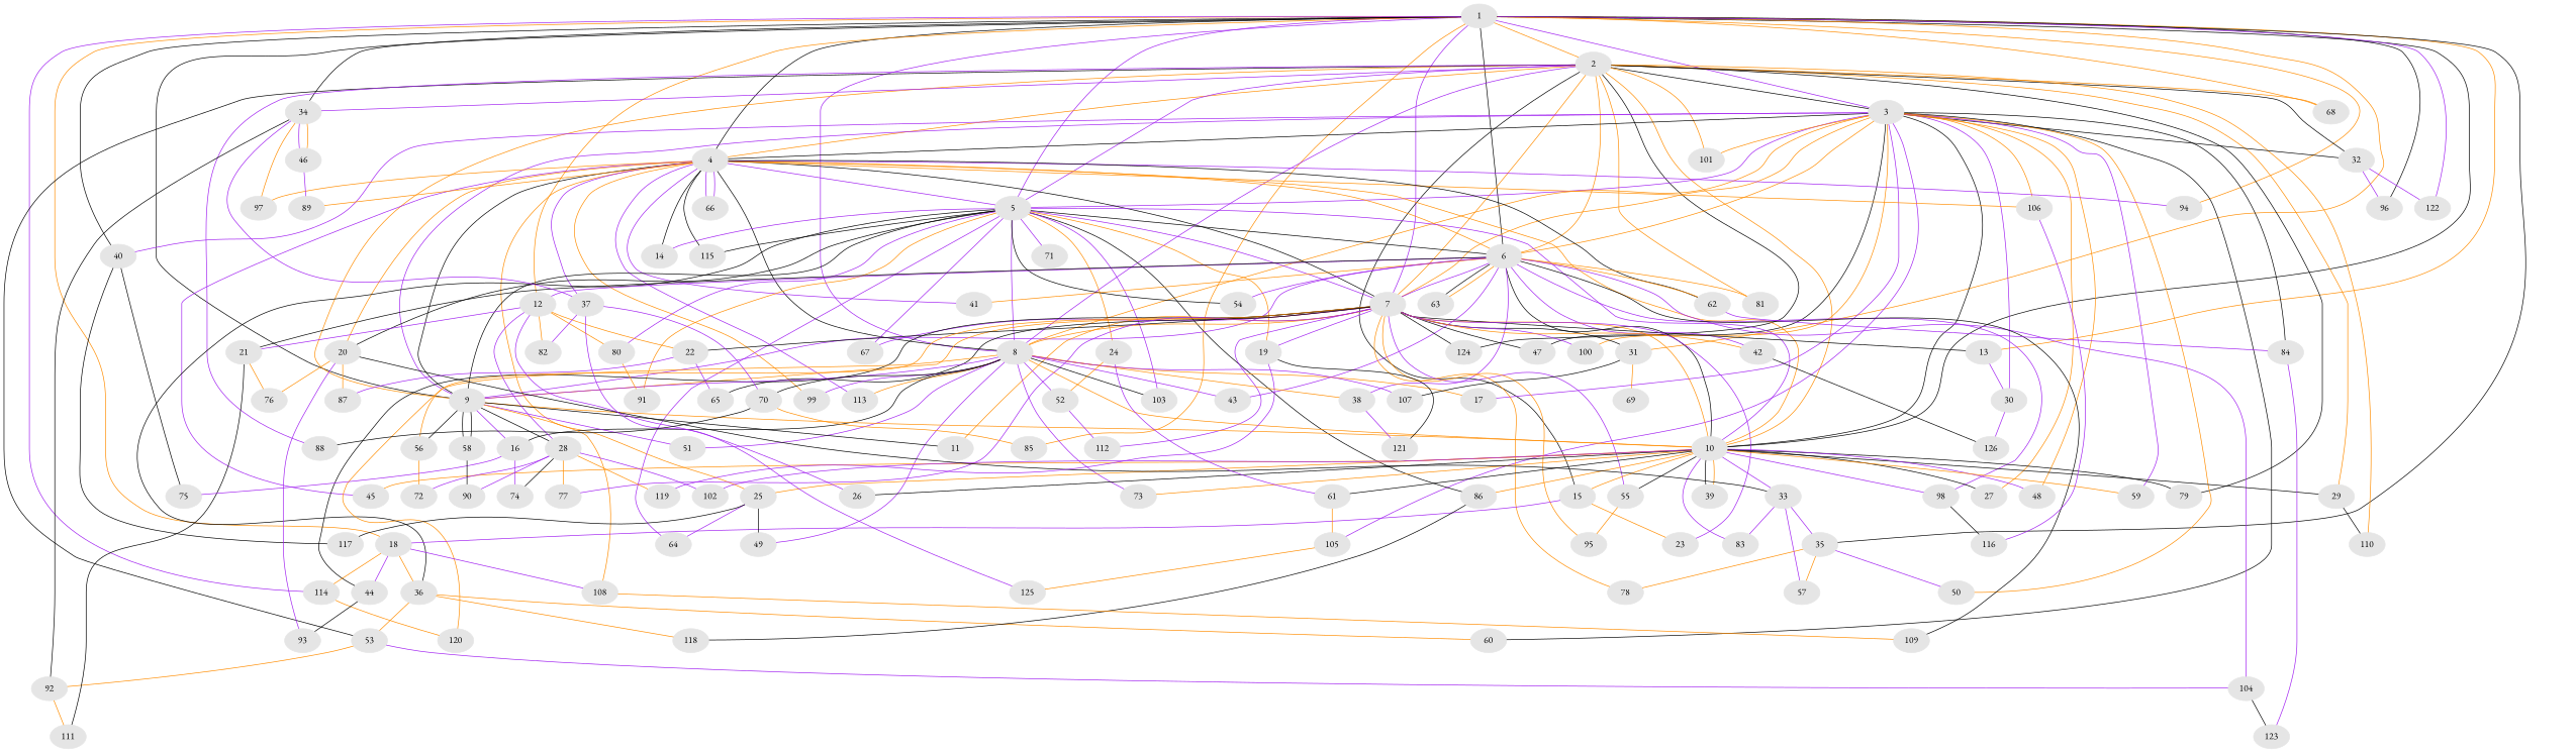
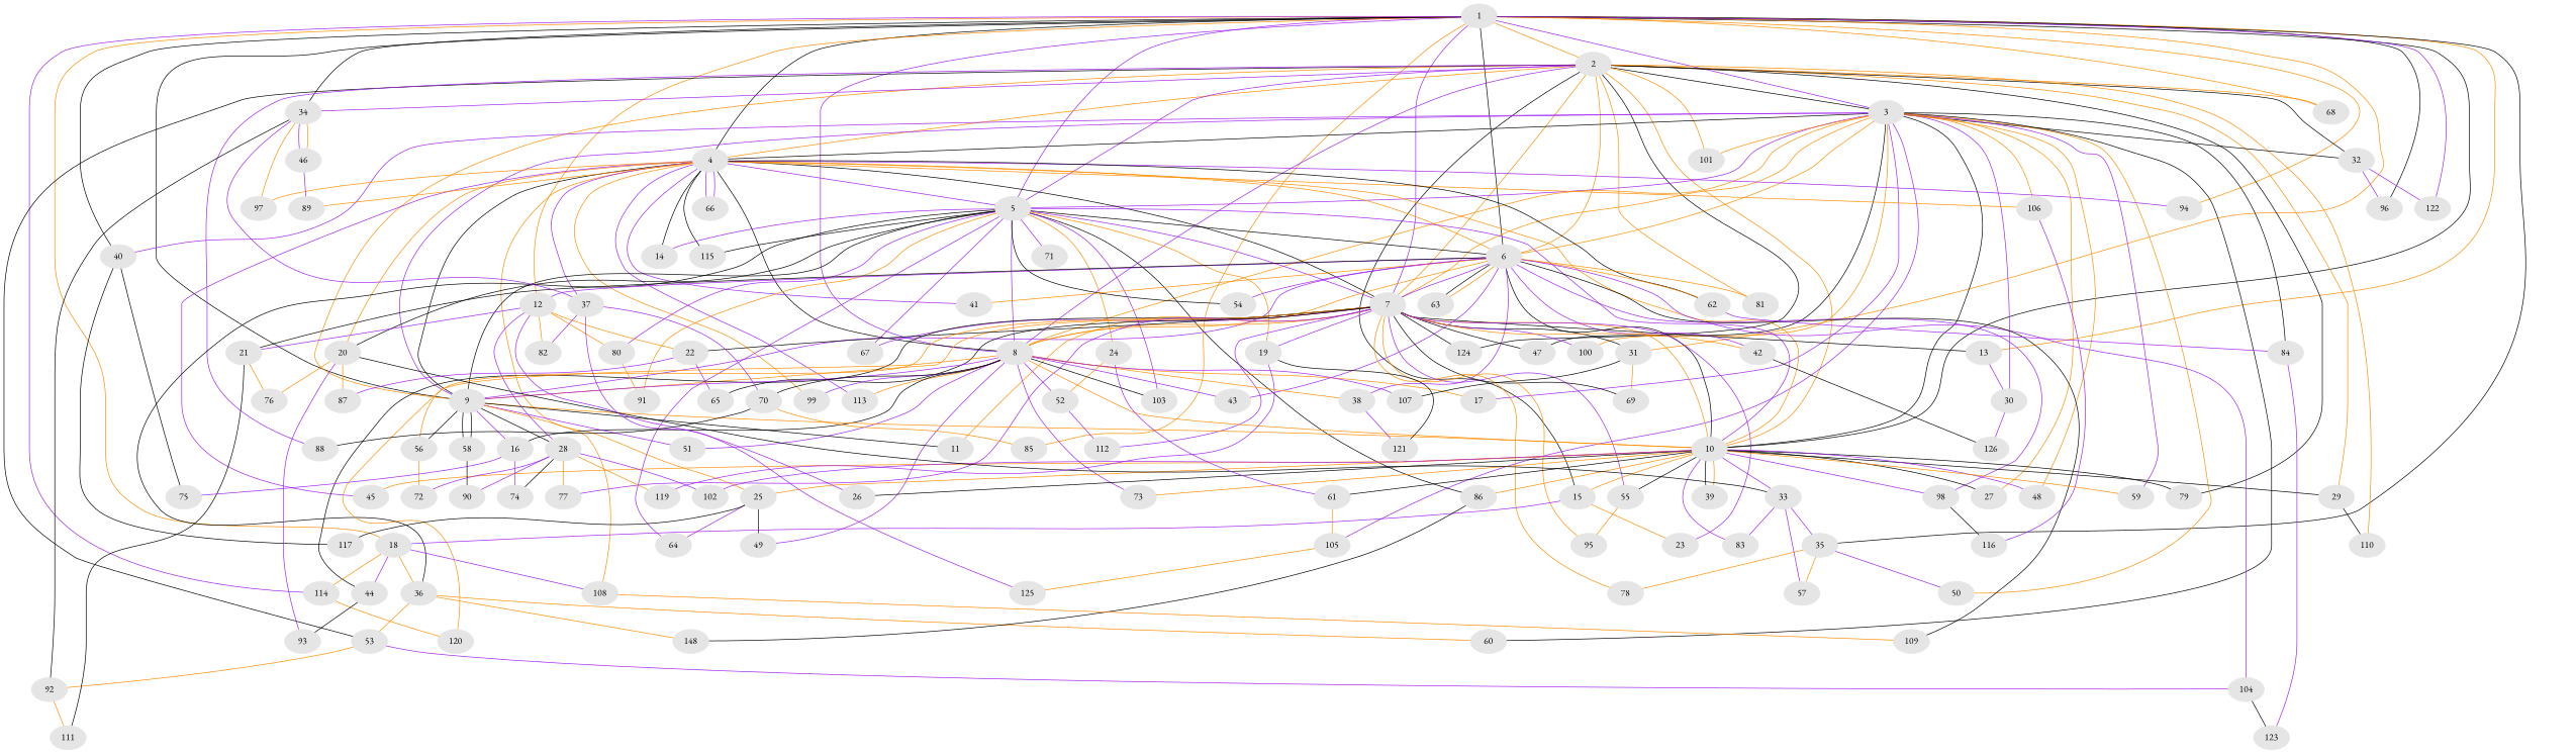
  graph {
    fontname="EB Garamond"
    node [color=gray90 fontname="EB Garamond" style=filled]
    edge [color=purple fontname="EB Garamond"]
    1
    2
    3
    4
    5
    6
    7
    8
    9
    10
    12
    13
    18
    31
    34
    35
    40
    68
    85
    94
    96
    114
    122
    15
    29
    32
    53
    79
    81
    88
    101
    110
    124
    17
    27
    30
    47
    48
    50
    59
    60
    84
    100
    105
    106
    14
    20
    25
    37
    41
    45
    62
    66
    89
    97
    99
    113
    115
    19
    24
    36
    54
    64
    67
    71
    80
    86
    91
    103
    21
    38
    42
    43
    63
    98
    104
    109
    11
    22
    23
    44
    55
    56
    65
    69
    77
    78
    95
    112
    16
    49
    51
    52
    70
    73
    107
    120
    28
    58
    108
    26
    33
    39
    61
    83
    102
    82
    46
    92
    57
    75
    117
    126
    123
    125
    116
    76
    87
    93
    119
    121
-   118
+   118 [label=148]
    111
    72
    74
    90
    1 -- 2 [color=darkorange]
    1 -- 3
    1 -- 4 [color=black]
    1 -- 5
    1 -- 6 [color=black]
    1 -- 7
    1 -- 8
    1 -- 9 [color=black]
    1 -- 10 [color=black]
    1 -- 12 [color=darkorange]
    1 -- 13 [color=darkorange]
    1 -- 18 [color=darkorange]
    1 -- 31 [color=darkorange]
    1 -- 34 [color=black]
    1 -- 35 [color=black]
    1 -- 40 [color=black]
    1 -- 68 [color=darkorange]
    1 -- 85 [color=darkorange]
    1 -- 94 [color=darkorange]
    1 -- 96 [color=black]
    1 -- 114
    1 -- 122
    2 -- 3 [color=black]
    2 -- 4 [color=darkorange]
    2 -- 5
    2 -- 6 [color=darkorange]
    2 -- 7 [color=darkorange]
    2 -- 8
    2 -- 9 [color=darkorange]
    2 -- 10 [color=darkorange]
    2 -- 34
    2 -- 68 [color=darkorange]
    2 -- 15 [color=black]
    2 -- 29 [color=darkorange]
    2 -- 32 [color=black]
    2 -- 53 [color=black]
    2 -- 79 [color=black]
    2 -- 81 [color=darkorange]
    2 -- 88
    2 -- 101 [color=darkorange]
    2 -- 110 [color=darkorange]
    2 -- 124 [color=black]
    3 -- 4 [color=black]
    3 -- 5
    3 -- 6 [color=darkorange]
    3 -- 7 [color=darkorange]
    3 -- 8 [color=darkorange]
    3 -- 9
    3 -- 10 [color=black]
    3 -- 40
    3 -- 32 [color=black]
    3 -- 101 [color=darkorange]
    3 -- 17
    3 -- 27 [color=darkorange]
    3 -- 30
    3 -- 47 [color=black]
    3 -- 48 [color=darkorange]
    3 -- 50 [color=darkorange]
    3 -- 59
    3 -- 60 [color=black]
    3 -- 84 [color=black]
    3 -- 100 [color=darkorange]
    3 -- 105
    3 -- 106 [color=darkorange]
    4 -- 5
    4 -- 6 [color=darkorange]
    4 -- 7 [color=black]
    4 -- 8 [color=black]
    4 -- 9 [color=black]
    4 -- 10 [color=darkorange]
    4 -- 94
    4 -- 106 [color=darkorange]
    4 -- 14 [color=black]
    4 -- 20 [color=darkorange]
    4 -- 25 [color=darkorange]
    4 -- 37
    4 -- 41
    4 -- 45
    4 -- 62 [color=black]
    4 -- 66
    4 -- 66
    4 -- 89 [color=darkorange]
    4 -- 97 [color=darkorange]
    4 -- 99 [color=darkorange]
    4 -- 113
    4 -- 115 [color=black]
    5 -- 6 [color=black]
    5 -- 7
    5 -- 8
    5 -- 9 [color=black]
    5 -- 10
    5 -- 14
    5 -- 20 [color=black]
    5 -- 115 [color=black]
    5 -- 19 [color=darkorange]
    5 -- 24 [color=darkorange]
    5 -- 36 [color=black]
    5 -- 54 [color=black]
    5 -- 64
    5 -- 67
    5 -- 71
    5 -- 80
    5 -- 86 [color=black]
    5 -- 91 [color=darkorange]
    5 -- 103
    6 -- 7
+   6 -- 8 [color=darkorange]
    6 -- 9
    6 -- 10 [color=black]
    6 -- 12
    6 -- 81 [color=darkorange]
    6 -- 41 [color=darkorange]
    6 -- 62 [color=darkorange]
    6 -- 54
    6 -- 21 [color=black]
    6 -- 38
    6 -- 42
    6 -- 43
    6 -- 63 [color=black]
    6 -- 63 [color=darkorange]
    6 -- 98
    6 -- 104
    6 -- 109 [color=black]
    7 -- 8 [color=darkorange]
    7 -- 9 [color=darkorange]
    7 -- 10 [color=darkorange]
    7 -- 13 [color=black]
    7 -- 31 [color=black]
    7 -- 124 [color=black]
    7 -- 47 [color=black]
    7 -- 100
    7 -- 19
    7 -- 67
    7 -- 42 [color=darkorange]
    7 -- 11 [color=darkorange]
    7 -- 22 [color=black]
    7 -- 23
    7 -- 44 [color=black]
    7 -- 55
    7 -- 56 [color=darkorange]
    7 -- 65 [color=black]
+   7 -- 69 [color=black]
    7 -- 77
    7 -- 78 [color=darkorange]
    7 -- 95 [color=darkorange]
    7 -- 112
    8 -- 9
    8 -- 10 [color=darkorange]
    8 -- 17 [color=darkorange]
    8 -- 99
    8 -- 113 [color=darkorange]
    8 -- 103 [color=black]
    8 -- 38 [color=darkorange]
    8 -- 43
    8 -- 16 [color=black]
    8 -- 49
    8 -- 51
    8 -- 52
    8 -- 70 [color=black]
    8 -- 73
    8 -- 107
    8 -- 120 [color=darkorange]
    9 -- 10 [color=darkorange]
    9 -- 11 [color=black]
    9 -- 56 [color=black]
    9 -- 16
    9 -- 51
    9 -- 28 [color=black]
    9 -- 58 [color=black]
    9 -- 58 [color=black]
    9 -- 108 [color=darkorange]
    10 -- 15 [color=darkorange]
    10 -- 29 [color=black]
    10 -- 79 [color=black]
    10 -- 27 [color=black]
    10 -- 48
    10 -- 59 [color=darkorange]
    10 -- 25 [color=darkorange]
    10 -- 45 [color=darkorange]
    10 -- 86 [color=darkorange]
    10 -- 98
    10 -- 55 [color=black]
    10 -- 73 [color=darkorange]
    10 -- 26 [color=black]
    10 -- 33
    10 -- 39 [color=black]
    10 -- 39 [color=darkorange]
    10 -- 61 [color=black]
    10 -- 83
    10 -- 102
    12 -- 80 [color=darkorange]
    12 -- 21
    12 -- 22 [color=darkorange]
    12 -- 28
    12 -- 26
    12 -- 82 [color=darkorange]
    13 -- 30
    18 -- 114 [color=darkorange]
    18 -- 36 [color=darkorange]
    18 -- 44
    18 -- 108
    31 -- 69 [color=darkorange]
    31 -- 107 [color=black]
    34 -- 37
    34 -- 97 [color=darkorange]
    34 -- 46
    34 -- 46 [color=darkorange]
    34 -- 92 [color=black]
    35 -- 50
    35 -- 78 [color=darkorange]
    35 -- 57 [color=darkorange]
    40 -- 75 [color=black]
    40 -- 117 [color=black]
    114 -- 120 [color=darkorange]
    15 -- 18
    15 -- 23 [color=darkorange]
    29 -- 110 [color=black]
    32 -- 96
    32 -- 122
    53 -- 104
    53 -- 92 [color=darkorange]
    30 -- 126
    84 -- 123
    105 -- 125 [color=darkorange]
    106 -- 116
    20 -- 33 [color=black]
    20 -- 76 [color=darkorange]
    20 -- 87 [color=darkorange]
    20 -- 93
    25 -- 64
    25 -- 49 [color=black]
    25 -- 117 [color=black]
    37 -- 70
    37 -- 82
    37 -- 125
    62 -- 84
    19 -- 119
    19 -- 121 [color=black]
    24 -- 52 [color=darkorange]
    24 -- 61
    36 -- 53 [color=darkorange]
    36 -- 60 [color=darkorange]
    36 -- 118 [color=darkorange]
    80 -- 91 [color=darkorange]
    86 -- 118 [color=black]
    21 -- 76 [color=darkorange]
    21 -- 111 [color=black]
    38 -- 121
    42 -- 126 [color=black]
    98 -- 116 [color=black]
    104 -- 123 [color=black]
    22 -- 65
    22 -- 87
    44 -- 93 [color=black]
    55 -- 95 [color=darkorange]
    56 -- 72 [color=darkorange]
    16 -- 75
    16 -- 74
    52 -- 112
    70 -- 85 [color=darkorange]
    70 -- 88 [color=black]
    28 -- 77 [color=darkorange]
    28 -- 102
    28 -- 119 [color=darkorange]
    28 -- 72
    28 -- 74 [color=black]
    28 -- 90
    58 -- 90 [color=black]
    108 -- 109 [color=darkorange]
    33 -- 35
    33 -- 83
    33 -- 57
    61 -- 105 [color=darkorange]
    46 -- 89
    92 -- 111 [color=darkorange]
  }
